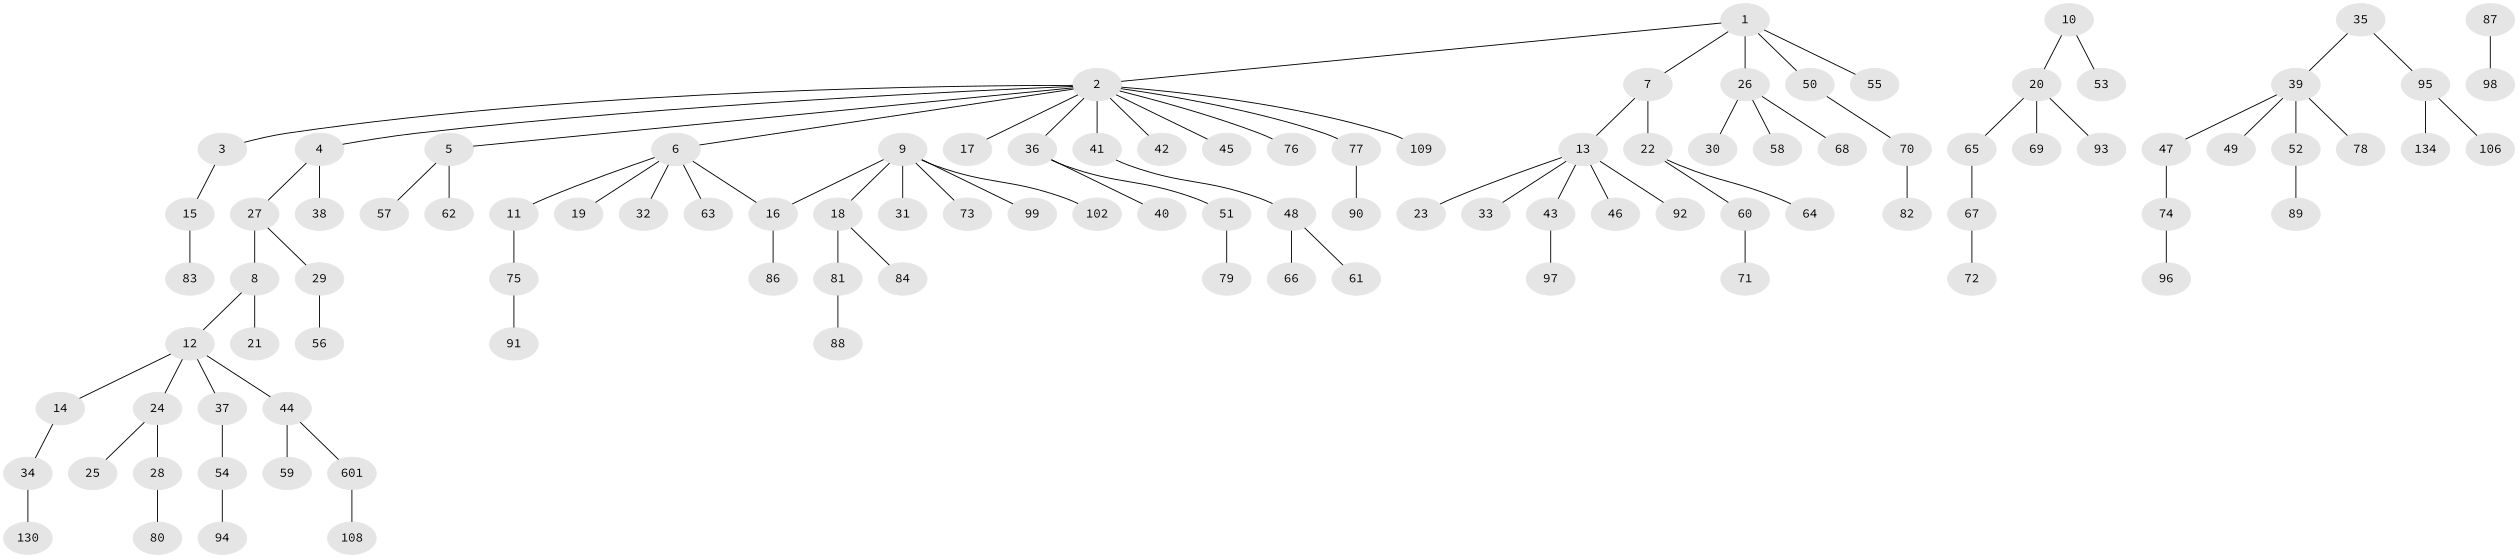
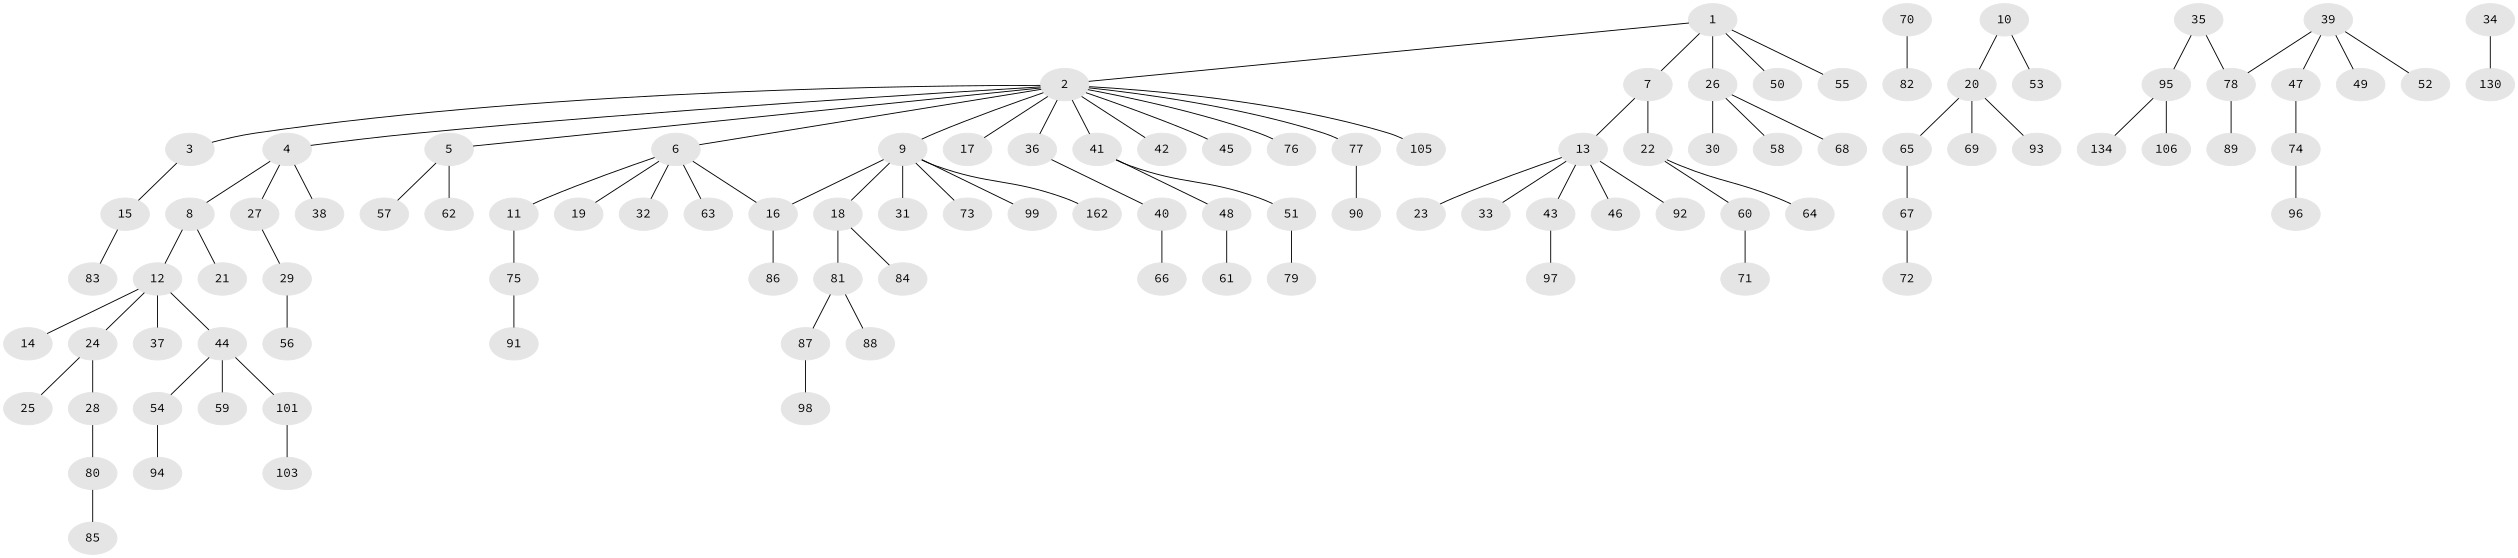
  graph {
    fontname="Source Code Pro"
    node [color=gray90 fontname="Source Code Pro" style=filled]
    edge [fontname="Source Code Pro"]
    1
    2
    7
    26
    50
    55
    3
    4
    5
    6
    9
    17
    36
    41
    42
    45
    76
    77
-   105 [label=109]
+   105
    13
    22
    30
    58
    68
    70
    15
    8
    27
    38
    57
    62
    11
    19
    32
    63
    16
    18
    31
    73
    99
-   102
+   102 [label=162]
    40
    48
    51
    90
    10
    20
    53
    83
    12
    21
    29
    75
    35
    39
    95
    23
    33
    43
    46
    92
    60
    64
    14
    24
    37
    44
    86
    81
    84
    65
    69
    93
    91
    34
    25
    28
    54
    59
-   101 [label=601]
+   101
    97
    n82 [label=130]
    87
    88
    67
    71
    80
    56
+   85
    47
    49
    52
    78
    n94 [label=134]
    106
    66
    74
    89
    61
    79
    94
-   103 [label=108]
+   103
    96
    82
    72
    98
    1 -- 2
    1 -- 7
    1 -- 26
    1 -- 50
    1 -- 55
    2 -- 3
    2 -- 4
    2 -- 5
    2 -- 6
+   2 -- 9
    2 -- 17
    2 -- 36
    2 -- 41
    2 -- 42
    2 -- 45
    2 -- 76
    2 -- 77
    2 -- 105
    7 -- 13
    7 -- 22
    26 -- 30
    26 -- 58
    26 -- 68
-   50 -- 70
    3 -- 15
-   27 -- 8
+   4 -- 8
    4 -- 27
    4 -- 38
    5 -- 57
    5 -- 62
    6 -- 11
    6 -- 19
    6 -- 32
    6 -- 63
    6 -- 16
    9 -- 16
    9 -- 18
    9 -- 31
    9 -- 73
    9 -- 99
    9 -- 102
    36 -- 40
    41 -- 48
-   36 -- 51
+   41 -- 51
    77 -- 90
    13 -- 23
    13 -- 33
    13 -- 43
    13 -- 46
    13 -- 92
    22 -- 60
    22 -- 64
    70 -- 82
    15 -- 83
    8 -- 12
    8 -- 21
    27 -- 29
    11 -- 75
    16 -- 86
    18 -- 81
    18 -- 84
-   48 -- 66
+   40 -- 66
    48 -- 61
    51 -- 79
    10 -- 20
    10 -- 53
    20 -- 65
    20 -- 69
    20 -- 93
    12 -- 14
    12 -- 24
    12 -- 37
    12 -- 44
    29 -- 56
    75 -- 91
-   35 -- 39
+   35 -- 78
    35 -- 95
    39 -- 47
    39 -- 49
    39 -- 52
    39 -- 78
    95 -- n94
    95 -- 106
    43 -- 97
    60 -- 71
-   14 -- 34
    24 -- 25
    24 -- 28
-   37 -- 54
+   44 -- 54
    44 -- 59
    44 -- 101
+   81 -- 87
    81 -- 88
    65 -- 67
    34 -- n82
    28 -- 80
    54 -- 94
    101 -- 103
    87 -- 98
    67 -- 72
+   80 -- 85
    47 -- 74
-   52 -- 89
+   78 -- 89
    74 -- 96
  }
